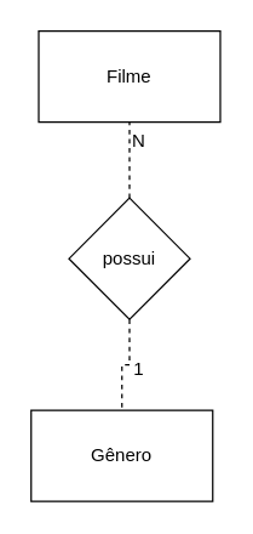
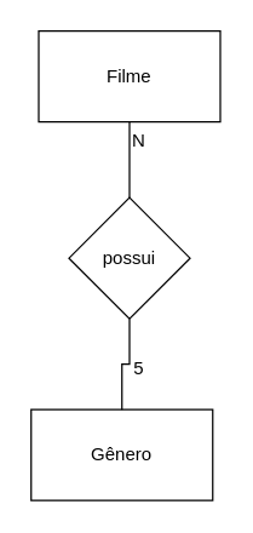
  <mxCell id="0" />
  <mxCell id="1" parent="0" />
  <mxCell id="2" value="Filme" style="rounded=0;whiteSpace=wrap;html=1;" vertex="1" parent="1"><mxGeometry x="25" y="20" width="120" height="60" as="geometry" /></mxCell>
  <mxCell id="3" value="Gênero" style="rounded=0;whiteSpace=wrap;html=1;" vertex="1" parent="1"><mxGeometry x="20" y="270" width="120" height="60" as="geometry" /></mxCell>
- <mxCell id="4" style="edgeStyle=orthogonalEdgeStyle;rounded=0;orthogonalLoop=1;jettySize=auto;html=1;exitX=0.5;exitY=0;exitDx=0;exitDy=0;entryX=0.5;entryY=1;entryDx=0;entryDy=0;endArrow=none;endFill=0;dashed=1;" edge="1" parent="1" source="6" target="2"><mxGeometry relative="1" as="geometry" /></mxCell>
- <mxCell id="5" style="edgeStyle=orthogonalEdgeStyle;rounded=0;orthogonalLoop=1;jettySize=auto;html=1;exitX=0.5;exitY=1;exitDx=0;exitDy=0;entryX=0.5;entryY=0;entryDx=0;entryDy=0;endArrow=none;endFill=0;dashed=1;" edge="1" parent="1" source="6" target="3"><mxGeometry relative="1" as="geometry" /></mxCell>
+ <mxCell id="4" style="edgeStyle=orthogonalEdgeStyle;rounded=0;orthogonalLoop=1;jettySize=auto;html=1;exitX=0.5;exitY=0;exitDx=0;exitDy=0;entryX=0.5;entryY=1;entryDx=0;entryDy=0;endArrow=none;endFill=0;" edge="1" parent="1" source="6" target="2"><mxGeometry relative="1" as="geometry" /></mxCell>
+ <mxCell id="5" style="edgeStyle=orthogonalEdgeStyle;rounded=0;orthogonalLoop=1;jettySize=auto;html=1;exitX=0.5;exitY=1;exitDx=0;exitDy=0;entryX=0.5;entryY=0;entryDx=0;entryDy=0;endArrow=none;endFill=0;" edge="1" parent="1" source="6" target="3"><mxGeometry relative="1" as="geometry" /></mxCell>
  <mxCell id="6" value="possui" style="rhombus;whiteSpace=wrap;html=1;" vertex="1" parent="1"><mxGeometry x="45" y="130" width="80" height="80" as="geometry" /></mxCell>
- <mxCell id="7" value="1" style="text;html=1;align=center;verticalAlign=middle;resizable=0;points=[];autosize=1;strokeColor=none;fillColor=none;" vertex="1" parent="1"><mxGeometry x="76" y="228" width="30" height="30" as="geometry" /></mxCell>
+ <mxCell id="7" value="5" style="text;html=1;align=center;verticalAlign=middle;resizable=0;points=[];autosize=1;strokeColor=none;fillColor=none;" vertex="1" parent="1"><mxGeometry x="76" y="228" width="30" height="30" as="geometry" /></mxCell>
  <mxCell id="8" value="N" style="text;html=1;align=center;verticalAlign=middle;resizable=0;points=[];autosize=1;strokeColor=none;fillColor=none;" vertex="1" parent="1"><mxGeometry x="76" y="78" width="30" height="30" as="geometry" /></mxCell>
